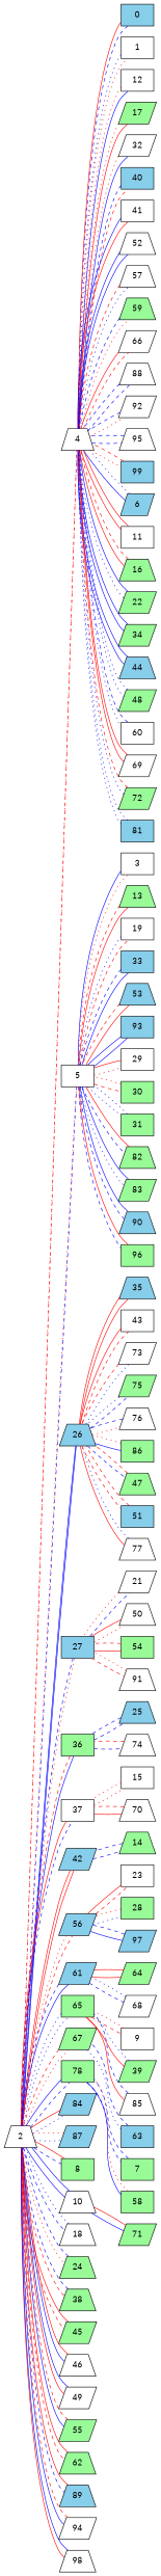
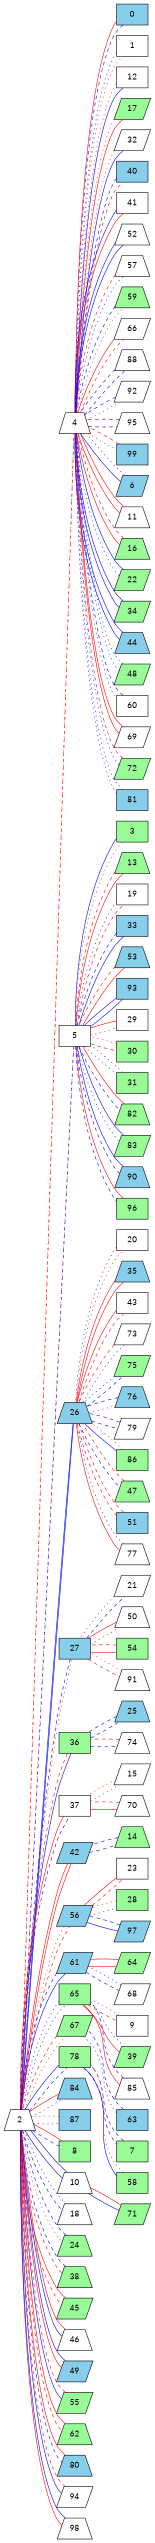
  graph {
    fontname=Lato
    rankdir=LR
    node [fillcolor=white fontname=Lato shape=box style=filled]
    edge [color=blue fontname=Lato style=solid]
    n1 [label=2 shape=trapezium]
    n2 [label=4 shape=trapezium]
    n3 [label=5]
    n4 [fillcolor=skyblue label=26 shape=trapezium]
    n5 [fillcolor=skyblue label=27]
    n6 [fillcolor=palegreen label=36]
    n7 [label=37]
    n8 [fillcolor=skyblue label=42 shape=parallelogram]
    n9 [fillcolor=skyblue label=56 shape=parallelogram]
    n10 [fillcolor=skyblue label=61 shape=parallelogram]
    n11 [fillcolor=palegreen label=65]
    n12 [fillcolor=palegreen label=67 shape=parallelogram]
    n13 [fillcolor=palegreen label=78]
-   n14 [fillcolor=skyblue label=84 shape=parallelogram]
-   n15 [fillcolor=skyblue label=87 shape=parallelogram]
+   n14 [fillcolor=skyblue label=84 shape=trapezium]
+   n15 [fillcolor=skyblue label=87]
    n16 [fillcolor=palegreen label=8]
    n17 [label=10 shape=trapezium]
    n18 [label=18 shape=trapezium]
    n19 [fillcolor=palegreen label=24 shape=trapezium]
    n20 [fillcolor=palegreen label=38 shape=trapezium]
    n21 [fillcolor=palegreen label=45 shape=parallelogram]
    n22 [label=46 shape=trapezium]
-   n23 [label=49 shape=parallelogram]
+   n23 [fillcolor=skyblue label=49 shape=parallelogram]
    n24 [fillcolor=palegreen label=55 shape=parallelogram]
    n25 [fillcolor=palegreen label=62 shape=trapezium]
-   n26 [fillcolor=skyblue label=89 shape=trapezium]
+   n26 [fillcolor=skyblue label=80 shape=trapezium]
    n27 [label=94 shape=parallelogram]
    n28 [label=98 shape=trapezium]
    n29 [fillcolor=skyblue label=0]
    n30 [label=1]
    n31 [label=12]
    n32 [fillcolor=palegreen label=17 shape=parallelogram]
    n33 [label=32 shape=parallelogram]
    n34 [fillcolor=skyblue label=40]
    n35 [label=41]
    n36 [label=52 shape=trapezium]
    n37 [label=57 shape=trapezium]
    n38 [fillcolor=palegreen label=59 shape=trapezium]
    n39 [label=66 shape=parallelogram]
    n40 [label=88 shape=trapezium]
    n41 [label=92 shape=parallelogram]
    n42 [label=95 shape=trapezium]
    n43 [fillcolor=skyblue label=99]
    n44 [fillcolor=skyblue label=6 shape=parallelogram]
-   n45 [label=11]
+   n45 [label=11 shape=trapezium]
    n46 [fillcolor=palegreen label=16 shape=trapezium]
    n47 [fillcolor=palegreen label=22 shape=parallelogram]
    n48 [fillcolor=palegreen label=34 shape=parallelogram]
    n49 [fillcolor=skyblue label=44 shape=trapezium]
    n50 [fillcolor=palegreen label=48 shape=parallelogram]
    n51 [label=60]
    n52 [label=69 shape=parallelogram]
    n53 [fillcolor=palegreen label=72 shape=parallelogram]
    n54 [fillcolor=skyblue label=81]
-   n55 [label=3]
+   n55 [fillcolor=palegreen label=3]
    n56 [fillcolor=palegreen label=13 shape=trapezium]
    n57 [label=19]
    n58 [fillcolor=skyblue label=33]
    n59 [fillcolor=skyblue label=53 shape=trapezium]
    n60 [fillcolor=skyblue label=93]
    n61 [label=29]
    n62 [fillcolor=palegreen label=30]
    n63 [fillcolor=palegreen label=31]
    n64 [fillcolor=palegreen label=82 shape=trapezium]
    n65 [fillcolor=palegreen label=83 shape=parallelogram]
    n66 [fillcolor=skyblue label=90 shape=trapezium]
    n67 [fillcolor=palegreen label=96]
+   n68 [label=20]
    n69 [fillcolor=skyblue label=35 shape=trapezium]
    n70 [label=43]
    n71 [label=73 shape=parallelogram]
    n72 [fillcolor=palegreen label=75 shape=parallelogram]
-   n73 [label=76 shape=trapezium]
+   n73 [fillcolor=skyblue label=76 shape=trapezium]
+   n74 [label=79 shape=parallelogram]
    n75 [fillcolor=palegreen label=86]
    n76 [fillcolor=palegreen label=47 shape=trapezium]
    n77 [fillcolor=skyblue label=51]
    n78 [label=77 shape=trapezium]
    n79 [label=21 shape=parallelogram]
    n80 [label=50 shape=trapezium]
    n81 [fillcolor=palegreen label=54]
    n82 [label=91 shape=trapezium]
    n83 [fillcolor=skyblue label=25 shape=trapezium]
    n84 [label=74 shape=trapezium]
-   n85 [label=15]
+   n85 [label=15 shape=parallelogram]
    n86 [label=70 shape=trapezium]
    n87 [fillcolor=palegreen label=14 shape=trapezium]
    n88 [label=23]
    n89 [fillcolor=palegreen label=28]
    n90 [fillcolor=skyblue label=97 shape=parallelogram]
    n91 [fillcolor=palegreen label=64 shape=parallelogram]
    n92 [label=68 shape=parallelogram]
    n93 [label=9]
    n94 [fillcolor=palegreen label=39 shape=parallelogram]
    n95 [label=85 shape=trapezium]
    n96 [fillcolor=skyblue label=63]
    n97 [fillcolor=palegreen label=7]
    n98 [fillcolor=palegreen label=58]
    n99 [fillcolor=palegreen label=71 shape=parallelogram]
    n1 -- n2 [color=red style=dashed]
    n1 -- n3 [style=dashed]
    n1 -- n4
    n1 -- n5 [color=red style=dotted]
    n1 -- n6
    n1 -- n7 [style=dashed]
    n1 -- n8 [color=red]
    n1 -- n9 [color=red style=dashed]
    n1 -- n10
    n1 -- n11 [style=dotted]
    n1 -- n12 [color=red style=dotted]
    n1 -- n13 [style=dashed]
    n1 -- n14 [style=dotted]
    n1 -- n15 [style=dotted]
    n1 -- n16 [style=dashed]
    n1 -- n17
    n1 -- n18 [style=dashed]
    n1 -- n19 [color=red style=dotted]
    n1 -- n20 [color=red style=dashed]
    n1 -- n21 [color=red style=dashed]
    n1 -- n22
    n1 -- n23 [color=red]
    n1 -- n24
    n1 -- n25 [color=red style=dashed]
    n1 -- n26 [style=dashed]
    n1 -- n27
    n1 -- n28 [color=red]
    n2 -- n1 [color=red style=dotted]
    n2 -- n29 [style=dashed]
    n2 -- n30 [color=red style=dotted]
    n2 -- n31
    n2 -- n32 [color=red]
    n2 -- n33
    n2 -- n34 [color=red style=dashed]
    n2 -- n35 [color=red]
    n2 -- n36
    n2 -- n37 [style=dotted]
    n2 -- n38 [color=red style=dotted]
    n2 -- n39 [color=red style=dashed]
    n2 -- n40 [style=dashed]
    n2 -- n41 [color=red style=dotted]
    n2 -- n42 [style=dashed]
    n2 -- n43 [color=red style=dotted]
    n2 -- n44
    n2 -- n45 [color=red]
    n2 -- n46 [color=red]
    n2 -- n47 [style=dotted]
    n2 -- n48
    n2 -- n49
    n2 -- n50 [style=dotted]
    n2 -- n51 [style=dotted]
    n2 -- n52 [color=red]
    n2 -- n53 [style=dotted]
    n2 -- n54 [style=dotted]
    n3 -- n1 [color=red style=dotted]
    n3 -- n55 [color=red style=dotted]
    n3 -- n56 [color=red]
    n3 -- n57 [color=red style=dashed]
    n3 -- n58
    n3 -- n59 [color=red]
    n3 -- n60
    n3 -- n61 [color=red style=dotted]
    n3 -- n62 [color=red style=dashed]
    n3 -- n63 [style=dotted]
    n3 -- n64 [style=dashed]
    n3 -- n65 [style=dotted]
    n3 -- n66 [style=dashed]
    n3 -- n67 [style=dashed]
    n4 -- n1
+   n4 -- n68 [color=red style=dotted]
    n4 -- n69 [color=red]
    n4 -- n70 [color=red style=dashed]
    n4 -- n71 [style=dotted]
    n4 -- n72 [style=dashed]
    n4 -- n73 [color=red style=dotted]
+   n4 -- n74 [style=dashed]
    n4 -- n75
    n4 -- n76 [style=dashed]
    n4 -- n77 [color=red style=dashed]
    n4 -- n78 [color=red]
    n5 -- n1 [style=dashed]
    n5 -- n79 [style=dashed]
    n5 -- n80 [color=red style=dotted]
    n5 -- n81 [color=red]
    n5 -- n82 [color=red style=dashed]
    n6 -- n1 [color=red style=dashed]
    n6 -- n83 [style=dashed]
    n6 -- n84 [style=dashed]
    n7 -- n1 [color=red]
    n7 -- n85 [color=red style=dotted]
    n7 -- n86 [color=red]
    n8 -- n1 [color=red]
    n8 -- n87 [style=dashed]
    n9 -- n1 [color=red style=dotted]
    n9 -- n88 [color=red style=dashed]
    n9 -- n89 [style=dotted]
    n9 -- n90
    n10 -- n1 [style=dashed]
    n10 -- n91 [color=red]
    n10 -- n92 [style=dashed]
    n11 -- n1 [style=dotted]
    n11 -- n93 [color=red style=dashed]
    n11 -- n94 [color=red]
    n11 -- n95 [color=red]
    n12 -- n1 [color=red style=dashed]
    n12 -- n96 [style=dotted]
    n13 -- n1
    n13 -- n97 [style=dashed]
    n13 -- n98
    n14 -- n1 [color=red]
    n15 -- n1 [color=red style=dotted]
    n16 -- n1 [color=red]
    n17 -- n1
    n17 -- n99
    n18 -- n1 [style=dotted]
    n19 -- n1 [style=dashed]
    n20 -- n1 [style=dashed]
    n21 -- n1 [color=red]
    n22 -- n1 [color=red]
    n23 -- n1
    n24 -- n1 [color=red style=dashed]
    n25 -- n1 [color=red]
    n26 -- n1 [color=red]
    n27 -- n1 [color=red style=dashed]
    n28 -- n1
    n29 -- n2 [color=red]
    n30 -- n2 [style=dotted]
    n31 -- n2 [color=red style=dotted]
    n32 -- n2 [color=red style=dotted]
    n33 -- n2 [color=red style=dotted]
    n34 -- n2 [style=dashed]
    n35 -- n2
    n36 -- n2
    n37 -- n2 [color=red style=dashed]
    n38 -- n2 [style=dashed]
    n39 -- n2 [color=red]
    n40 -- n2 [style=dashed]
    n41 -- n2 [style=dashed]
    n42 -- n2 [style=dashed]
    n43 -- n2 [color=red style=dashed]
    n44 -- n2 [style=dotted]
    n45 -- n2 [color=red]
    n46 -- n2 [color=red style=dashed]
    n47 -- n2
    n48 -- n2
    n49 -- n2
    n50 -- n2 [style=dotted]
    n51 -- n2 [style=dashed]
    n52 -- n2 [color=red]
    n53 -- n2 [color=red style=dashed]
    n54 -- n2 [style=dotted]
    n55 -- n3
    n56 -- n3 [color=red style=dashed]
    n57 -- n3 [style=dotted]
    n58 -- n3 [style=dashed]
    n59 -- n3 [color=red style=dashed]
    n60 -- n3
    n61 -- n3 [color=red]
    n62 -- n3 [color=red style=dotted]
    n63 -- n3 [style=dotted]
    n64 -- n3 [color=red]
    n65 -- n3
    n66 -- n3
    n67 -- n3 [color=red]
+   n68 -- n4 [style=dotted]
    n69 -- n4 [color=red]
    n70 -- n4 [color=red]
    n71 -- n4 [color=red style=dashed]
    n72 -- n4 [style=dotted]
    n73 -- n4 [style=dashed]
+   n74 -- n4 [style=dashed]
    n75 -- n4 [color=red style=dotted]
    n76 -- n4 [color=red style=dashed]
    n77 -- n4 [color=red style=dashed]
    n78 -- n4 [style=dotted]
    n79 -- n5 [color=red style=dotted]
    n80 -- n5 [color=red]
    n81 -- n5 [color=red style=dashed]
    n82 -- n5 [color=red style=dotted]
    n83 -- n6 [style=dashed]
    n84 -- n6 [color=red style=dashed]
    n85 -- n7 [color=red style=dotted]
    n86 -- n7 [color=red style=dashed]
    n87 -- n8 [style=dashed]
    n88 -- n9 [color=red]
    n89 -- n9 [color=red style=dotted]
    n90 -- n9 [style=dashed]
    n91 -- n10 [color=red]
    n92 -- n10 [style=dotted]
    n93 -- n11 [color=red style=dotted]
    n94 -- n11 [style=dotted]
    n95 -- n11 [style=dashed]
    n96 -- n12 [style=dashed]
    n97 -- n13 [style=dashed]
    n98 -- n13 [color=red style=dotted]
    n99 -- n17 [color=red]
  }
